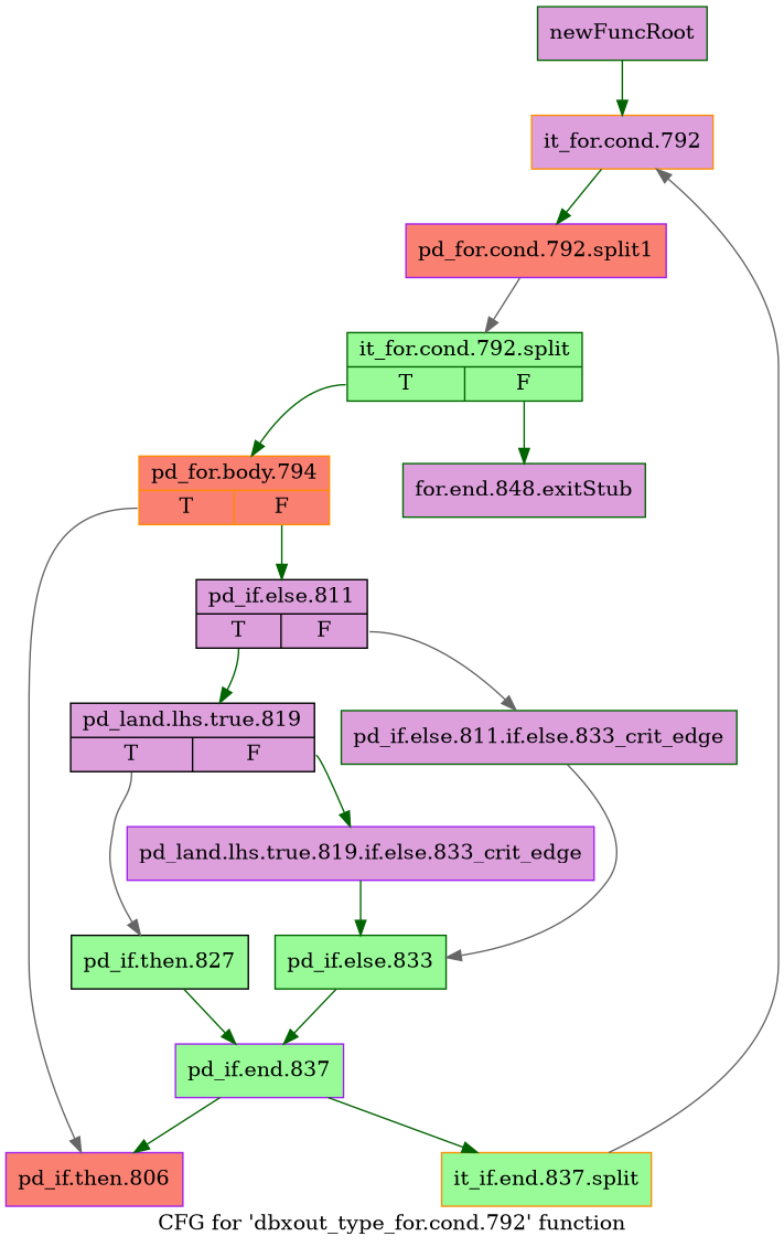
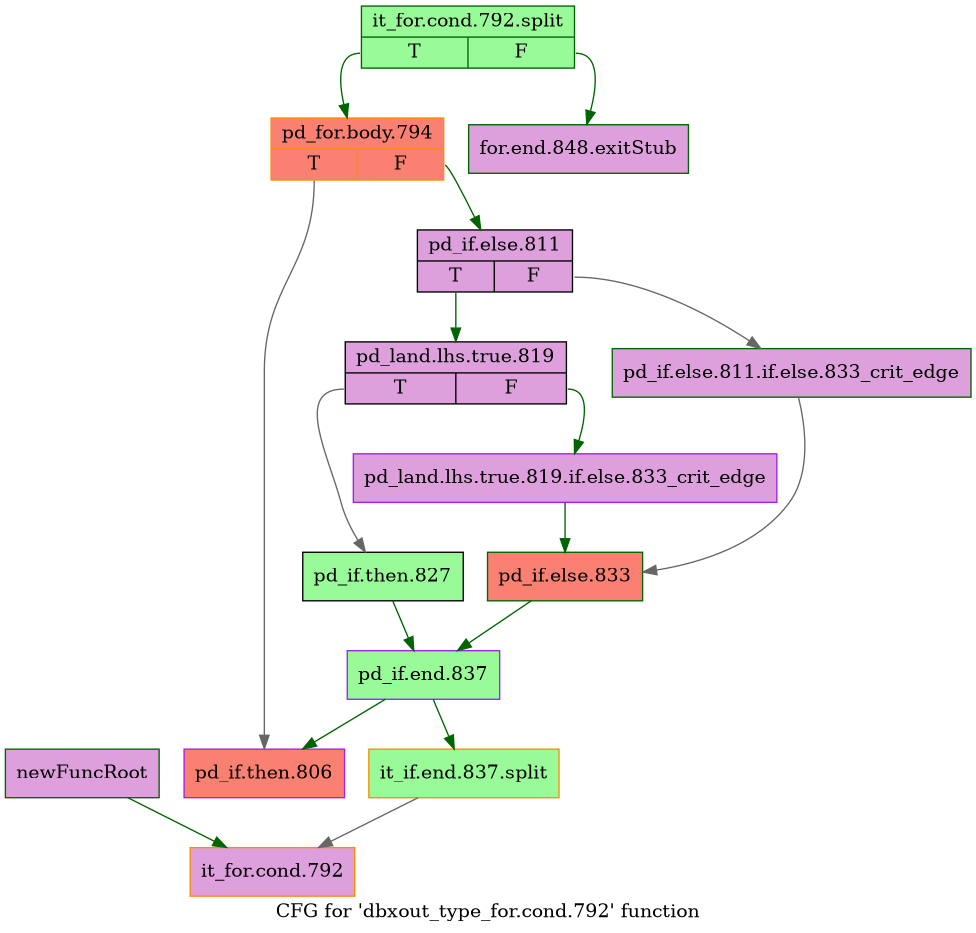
  digraph {
    label="CFG for 'dbxout_type_for.cond.792' function"
    node [color=darkgreen fillcolor=plum shape=record style=filled]
    edge [color=darkgreen]
    n1 [label="{newFuncRoot}"]
    n2 [color=darkorange label="{it_for.cond.792}"]
-   n3 [color=purple fillcolor=salmon label="{pd_for.cond.792.split1}"]
    n4 [fillcolor=palegreen label="{it_for.cond.792.split|{<s0>T|<s1>F}}"]
    n5 [label="{for.end.848.exitStub}"]
    n6 [color=darkorange fillcolor=salmon label="{pd_for.body.794|{<s0>T|<s1>F}}"]
    n7 [color=purple fillcolor=salmon label="{pd_if.then.806}"]
    n8 [color=black label="{pd_if.else.811|{<s0>T|<s1>F}}"]
    n9 [color=black label="{pd_land.lhs.true.819|{<s0>T|<s1>F}}"]
    n10 [label="{pd_if.else.811.if.else.833_crit_edge}"]
    n11 [color=purple fillcolor=palegreen label="{pd_if.end.837}"]
    n12 [color=darkorange fillcolor=palegreen label="{it_if.end.837.split}"]
    n13 [color=black fillcolor=palegreen label="{pd_if.then.827}"]
    n14 [color=purple label="{pd_land.lhs.true.819.if.else.833_crit_edge}"]
-   n15 [fillcolor=palegreen label="{pd_if.else.833}"]
+   n15 [fillcolor=salmon label="{pd_if.else.833}"]
    n1 -> n2
-   n2 -> n3
-   n3 -> n4 [color=gray40]
    n4 -> n5 [tailport=s1]
    n4 -> n6 [tailport=s0]
    n6 -> n7 [color=gray40 tailport=s0]
    n6 -> n8 [tailport=s1]
    n8 -> n9 [tailport=s0]
    n8 -> n10 [color=gray40 tailport=s1]
    n9 -> n13 [color=gray40 tailport=s0]
    n9 -> n14 [tailport=s1]
    n10 -> n15 [color=gray40]
    n11 -> n7
    n11 -> n12
    n12 -> n2 [color=gray40]
    n13 -> n11
    n14 -> n15
    n15 -> n11
  }
